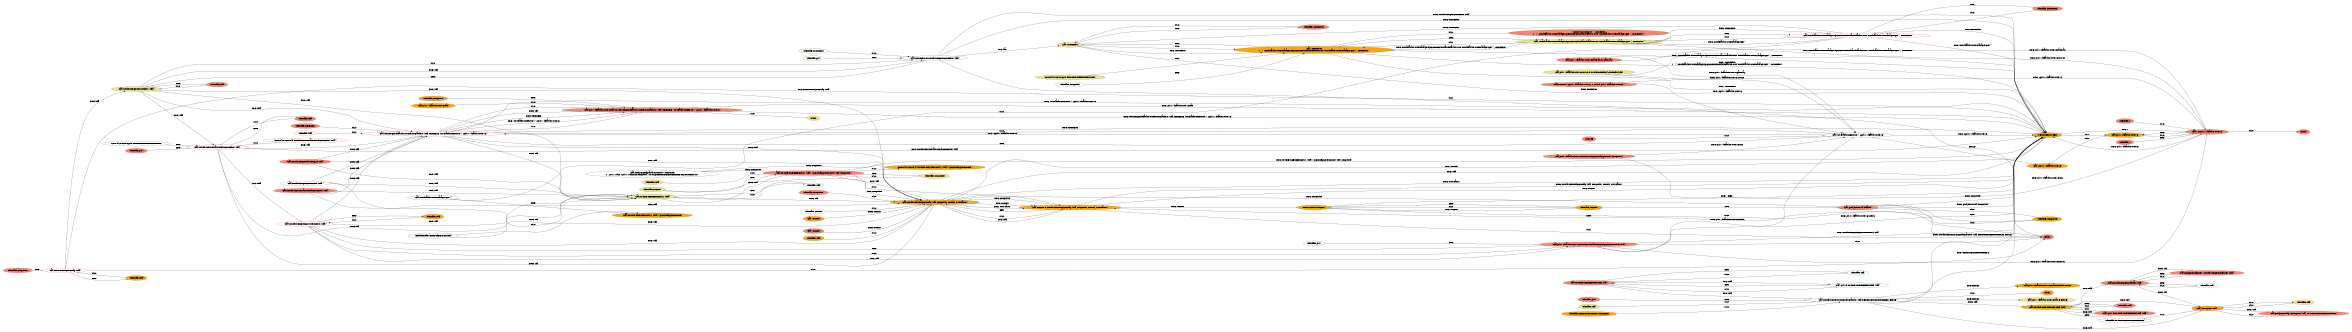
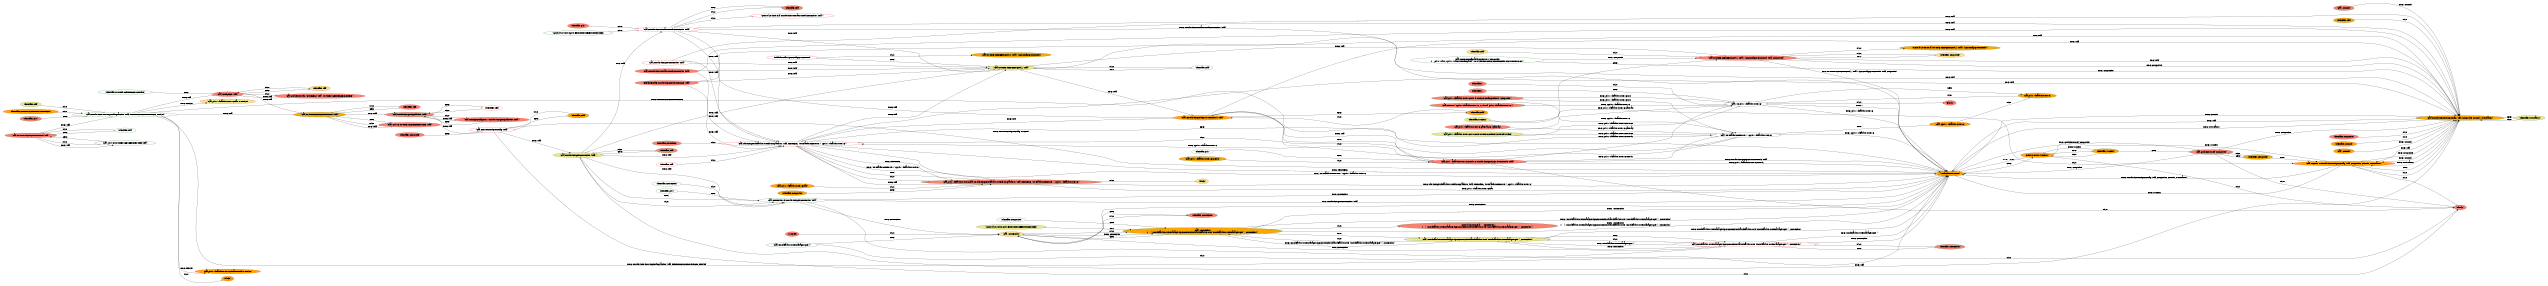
  digraph {
    rankdir=LR
    node [color=darkgreen fillcolor=salmon style=filled]
    edge [arrowhead=dot]
    n1 [fillcolor=khaki label="(Call,nm_device_get_connection (self))"]
    n2 [fillcolor=white label="(Call,connection = nm_device_get_connection (self))"]
    n3 [color=red fillcolor=white label="(Call,nm_device_uses_assumed_connection (self))"]
    n4 [color=red fillcolor=white label="(Call,_device_get_default_route_from_platform (self, AF_INET6, (NMPlatformIPRoute *) &priv->default_route.v6))"]
    n5 [fillcolor=khaki label="(Call,NM_DEVICE_GET_CLASS (self))"]
    n6 [fillcolor=orange label="(Call,nm_device_set_ip6_config (self, composite, commit, out_reason))"]
    n7 [label="(Identifier,self)"]
    n8 [fillcolor=orange label="(MethodReturn,RET)"]
    n9 [label="(Block,)"]
    n10 [color=red fillcolor=khaki label="(Call,!connection)"]
-   n11 [color=red fillcolor=white label="(Call,nm_device_get_ip6_route_metric (self))"]
+   n11 [color=red fillcolor=orange label="(Call,nm_device_get_ip6_route_metric (self))"]
    n12 [label="(Identifier,self)"]
    n13 [color=red fillcolor=white label="(ControlStructure,if (nm_device_uses_assumed_connection (self)))"]
    n14 [fillcolor=white label="(Call,(NMPlatformIPRoute *) &priv->default_route.v6)"]
    n15 [label="(Call,priv->default_route.v6_has = _device_get_default_route_from_platform (self, AF_INET6, (NMPlatformIPRoute *) &priv->default_route.v6))"]
    n16 [color=red label="(Call,NM_DEVICE_GET_CLASS (self)->ip6_config_pre_commit (self, composite))"]
    n17 [fillcolor=white label="(Identifier,self)"]
    n18 [color=red fillcolor=orange label="(Call,success = nm_device_set_ip6_config (self, composite, commit, out_reason))"]
-   n19 [label="(Call,g_object_unref (default))"]
+   n19 [label="(Call,g_object_unref (composite))"]
+   n20 [fillcolor=khaki label="(Identifier,out_reason)"]
    n21 [color=red fillcolor=white label="(Call,ensure_con_ipx_config (self))"]
    n22 [fillcolor=orange label="(Identifier,self)"]
-   n23 [fillcolor=orange label="(Return,return success;)"]
+   n23 [color=red fillcolor=orange label="(Return,return success;)"]
    n24 [label="(Call,nm_device_get_ip_ifindex (self))"]
    n25 [color=red label="(Call,nm_ip6_config_new (nm_device_get_ip_ifindex (self)))"]
    n26 [color=red fillcolor=white label="(Identifier,self)"]
    n27 [fillcolor=orange label="(Call,NM_DEVICE_GET_PRIVATE (self))"]
    n28 [color=red label="(Call,*priv = NM_DEVICE_GET_PRIVATE (self))"]
    n29 [color=red label="(Identifier,self)"]
-   n30 [color=red fillcolor=orange label="(Call,G_OBJECT (self))"]
+   n30 [color=red label="(Call,G_OBJECT (self))"]
    n31 [color=red label="(Call,g_object_notify (G_OBJECT (self), NM_DEVICE_DHCP6_CONFIG))"]
    n32 [color=red fillcolor=khaki label="(Identifier,self)"]
    n33 [fillcolor=white label="(Call,nm_device_remove_pending_action (self, PENDING_ACTION_DHCP6, FALSE))"]
    n34 [color=red fillcolor=orange label="(Call,priv->default_route.v6_is_assumed = FALSE)"]
    n35 [color=red fillcolor=orange label="(Block,)"]
    n36 [color=red fillcolor=khaki label="(Call,priv->default_route.v6_has = FALSE)"]
    n37 [label="(Call,NM_DEVICE_GET_PRIVATE (self))"]
    n38 [fillcolor=white label="(Call,*priv = NM_DEVICE_GET_PRIVATE (self))"]
    n39 [fillcolor=white label="(Identifier,self)"]
    n40 [fillcolor=orange label="(Call,!connection\n\t    || !nm_default_route_manager_ip6_connection_has_default_route (nm_default_route_manager_get (), connection))"]
    n41 [color=red fillcolor=white label="(Call,nm_default_route_manager_ip6_connection_has_default_route (nm_default_route_manager_get (), connection))"]
    n42 [label="(Identifier,connection)"]
    n43 [fillcolor=khaki label="(Call,!nm_default_route_manager_ip6_connection_has_default_route (nm_default_route_manager_get (), connection))"]
    n44 [label="(ControlStructure,if (   !connection\n\t    || !nm_default_route_manager_ip6_connection_has_default_route (nm_default_route_manager_get (), connection)))"]
    n45 [label="(Identifier,connection)"]
    n46 [color=red label="(Call,priv->default_route.v6.metric = nm_device_get_ip6_route_metric (self))"]
    n47 [color=red fillcolor=orange label="(Identifier,self)"]
-   n48 [label="(Call,r = priv->default_route.v6)"]
+   n48 [fillcolor=white label="(Call,r = priv->default_route.v6)"]
    n49 [color=red label="(Block,)"]
    n50 [fillcolor=orange label="(Call,priv->default_route.v6)"]
    n51 [color=red fillcolor=orange label="(Call,&priv->default_route.v6)"]
    n52 [color=red fillcolor=khaki label="(Block,)"]
    n53 [color=red fillcolor=khaki label="(Identifier,composite)"]
    n54 [fillcolor=orange label="(ControlStructure,if (NM_DEVICE_GET_CLASS (self)->ip6_config_pre_commit))"]
    n55 [fillcolor=orange label="(Call,NM_DEVICE_GET_CLASS (self)->ip6_config_pre_commit)"]
    n56 [fillcolor=orange label="(Identifier,composite)"]
    n57 [fillcolor=orange label="(Identifier,success)"]
-   n58 [fillcolor=white label="(FieldIdentifier,ip6_config_pre_commit)"]
+   n58 [color=red fillcolor=white label="(FieldIdentifier,ip6_config_pre_commit)"]
+   n59 [fillcolor=orange label="(Call,priv->default_route.v6.metric)"]
    n60 [color=red label="(Identifier,composite)"]
-   n61 [label="(Identifier,AF_END6)"]
+   n61 [label="(Identifier,AF_INET6)"]
    n62 [fillcolor=white label="(ControlStructure,goto END_ADD_DEFAULT_ROUTE;)"]
    n63 [label="(Call,priv->default_route.v6.mss = nm_ip6_config_get_mss (composite))"]
    n64 [label="(Identifier,r)"]
    n65 [color=red fillcolor=white label="(Identifier,self)"]
    n66 [fillcolor=white label="(Identifier,composite)"]
    n67 [color=red label="(Call,priv->default_route.v6.gateway = *gateway)"]
-   n68 [color=red label="(Call,nm_device_get_device_type (self))"]
+   n68 [color=red label="(FieldIdentifier,nm_device_get_device_type (self))"]
    n69 [color=red fillcolor=khaki label="(Identifier,self)"]
    n70 [fillcolor=khaki label="(Call,priv->default_route.v6.source = NM_IP_CONFIG_SOURCE_USER)"]
    n71 [fillcolor=white label="(Call,nm_ip6_config_addresses_sort (composite,\n\t    priv->rdisc ? priv->rdisc_use_tempaddr : NM_SETTING_IP6_CONFIG_PRIVACY_UNKNOWN))"]
    n72 [fillcolor=white label="(Call,nm_default_route_manager_get ())"]
    n73 [color=red label="(Identifier,composite)"]
    n74 [color=red label="(Identifier,r)"]
    n75 [fillcolor=khaki label="(Identifier,self)"]
    n76 [color=red fillcolor=orange label="(Identifier,PENDING_UNKNOWN_DHCP6)"]
    n77 [fillcolor=khaki label="(Identifier,success)"]
-   n78 [color=red fillcolor=white label="(Identifier,commit)"]
+   n78 [color=red fillcolor=orange label="(Identifier,commit)"]
    n79 [fillcolor=white label="(Identifier,priv)"]
    n80 [color=red label="(Identifier,priv)"]
    n81 [color=red fillcolor=orange label="(Call,!commit)"]
    n82 [label="(Identifier,priv)"]
    n83 [fillcolor=orange label="(Identifier,composite)"]
    n84 [label="(Call,!commit)"]
    n85 [fillcolor=white label="(Identifier,NM_DEVICE_DHCP6_CONFIG)"]
    n86 [fillcolor=white label="(Identifier,connection)"]
    n87 [fillcolor=khaki label="(ControlStructure,goto END_ADD_DEFAULT_ROUTE;)"]
    n88 [color=red fillcolor=white label="(Call,nm_device_get_connection (self))"]
    n89 [color=red fillcolor=orange label="(Call,priv->default_route.v6_has)"]
    n90 [fillcolor=white label="(Identifier,priv)"]
    n91 [label="(Call,memset (&priv->default_route.v6, 0, sizeof (priv->default_route.v6)))"]
    n92 [color=red label="(Call,nm_device_uses_assumed_connection (self))"]
    n93 [fillcolor=orange label="(Identifier,self)"]
    1006195 [color=red]
    n1 -> n2 [label="AST: "]
    n1 -> n2 [label="DDG: self"]
    n1 -> n3 [label="DDG: self"]
    n1 -> n4 [label="DDG: self"]
    n1 -> n5 [arrowhead=onormal label="DDG: self"]
    n1 -> n6 [label="DDG: self"]
    n1 -> n7 [arrowhead=onormal label="CFG: "]
    n2 -> n1 [arrowhead=odot label="CFG: "]
    n2 -> n8 [arrowhead=onormal label="DDG: nm_device_get_connection (self)"]
    n2 -> n8 [arrowhead=onormal label="DDG: connection"]
    n2 -> n9 [arrowhead=odot label="AST: "]
-   n2 -> n10 [label="DDG: has"]
+   n2 -> n10 [label="DDG: connection"]
    n3 -> n4 [arrowhead=odot label="DDG: self"]
    n3 -> n5 [arrowhead=onormal label="DDG: self"]
    n3 -> n6 [arrowhead=onormal label="DDG: self"]
    n3 -> n8 [label="DDG: nm_device_uses_assumed_connection (self)"]
    n3 -> n11 [arrowhead=odot label="DDG: self"]
    n3 -> n12 [arrowhead=onormal label="CFG: "]
    n3 -> n13 [arrowhead=odot label="AST: "]
    n4 -> n5 [label="DDG: self"]
    n4 -> n6 [label="DDG: self"]
    n4 -> n8 [arrowhead=odot label="DDG: AF_INET6"]
    n4 -> n8 [label="DDG: (NMPlatformIPRoute *) &priv->default_route.v6"]
    n4 -> n14 [arrowhead=odot label="CFG: "]
    n4 -> n15 [arrowhead=odot label="AST: "]
    n4 -> n15 [arrowhead=onormal label="DDG: self"]
    n4 -> n15 [label="DDG: AF_INET6"]
    n4 -> n15 [arrowhead=odot label="DDG: (NMPlatformIPRoute *) &priv->default_route.v6"]
    n5 -> n6 [arrowhead=odot label="DDG: self"]
    n5 -> n16 [arrowhead=odot label="DDG: self"]
    n5 -> n17 [arrowhead=onormal label="CFG: "]
    n6 -> n8 [arrowhead=odot label="DDG: commit"]
    n6 -> n8 [arrowhead=odot label="DDG: self"]
    n6 -> n8 [label="DDG: out_reason"]
    n6 -> n18 [arrowhead=onormal label="AST: "]
    n6 -> n18 [arrowhead=onormal label="DDG: self"]
    n6 -> n18 [arrowhead=onormal label="DDG: composite"]
    n6 -> n18 [label="DDG: commit"]
    n6 -> n18 [label="DDG: out_reason"]
    n6 -> n19 [arrowhead=odot label="DDG: composite"]
+   n6 -> n20 [arrowhead=onormal label="CFG: "]
    n7 -> n1 [arrowhead=onormal label="AST: "]
-   n8 -> n50 [label="CFG: "]
+   n8 -> n23 [label="CFG: "]
    n10 -> n8 [label="DDG: connection"]
    n10 -> n40 [label="AST: "]
    n10 -> n40 [label="DDG: connection"]
    n10 -> n41 [arrowhead=onormal label="DDG: connection"]
    n10 -> n42 [label="CFG: "]
    n11 -> n4 [arrowhead=odot label="DDG: self"]
-   n11 -> n5 [arrowhead=onormal label="DDG: self"]
+   n5 -> n11 [arrowhead=onormal label="DDG: self"]
    n11 -> n6 [arrowhead=onormal label="DDG: self"]
    n11 -> n46 [label="AST: "]
    n11 -> n46 [arrowhead=onormal label="DDG: self"]
    n11 -> n47 [label="CFG: "]
    n12 -> n3 [arrowhead=odot label="AST: "]
    n14 -> n4 [arrowhead=onormal label="AST: "]
    n14 -> n4 [label="DDG: &priv->default_route.v6"]
    n14 -> n8 [label="DDG: &priv->default_route.v6"]
-   n14 -> n51 [arrowhead=odot label="FALSE: "]
+   n14 -> n51 [arrowhead=odot label="CFG: "]
    n15 -> n4 [arrowhead=odot label="CFG: "]
    n15 -> n8 [arrowhead=odot label="DDG: priv->default_route.v6_has"]
    n15 -> n8 [arrowhead=odot label="DDG: _device_get_default_route_from_platform (self, AF_INET6, (NMPlatformIPRoute *) &priv->default_route.v6)"]
    n15 -> n52 [arrowhead=onormal label="AST: "]
    n16 -> n6 [arrowhead=odot label="DDG: self"]
    n16 -> n6 [label="DDG: composite"]
    n16 -> n8 [arrowhead=odot label="DDG: NM_DEVICE_GET_CLASS (self)->ip6_config_pre_commit (self, composite)"]
    n16 -> n53 [arrowhead=onormal label="CFG: "]
    n16 -> n54 [label="AST: "]
    n17 -> n5 [arrowhead=odot label="AST: "]
    n18 -> n6 [label="CFG: "]
    n18 -> n8 [label="DDG: nm_device_set_ip6_config (self, composite, commit, out_reason)"]
    n18 -> n8 [arrowhead=onormal label="DDG: success"]
    n18 -> n9 [arrowhead=odot label="AST: "]
    n18 -> n23 [arrowhead=onormal label="DDG: success"]
    n19 -> n8 [label="DDG: composite"]
    n19 -> n8 [arrowhead=odot label="DDG: g_object_unref (composite)"]
    n19 -> n9 [arrowhead=odot label="AST: "]
    n19 -> n56 [arrowhead=onormal label="CFG: "]
+   n20 -> n6 [label="AST: "]
    n21 -> n1 [label="DDG: self"]
-   n21 -> n8 [arrowhead=odot label="DDG: ensure_con_ipx_config (self)"]
+   n21 -> n8 [arrowhead=odot label="DDG: ensure_con_ipx_config (success)"]
    n21 -> n9 [label="AST: "]
    n21 -> n22 [arrowhead=onormal label="CFG: "]
    n22 -> n21 [arrowhead=odot label="AST: "]
    n23 -> n8 [arrowhead=odot label="DDG: <RET>"]
    n23 -> n9 [arrowhead=onormal label="AST: "]
    n23 -> n57 [arrowhead=onormal label="CFG: "]
-   n24 -> n30 [arrowhead=odot label="DDG: self"]
+   n24 -> n21 [arrowhead=odot label="DDG: self"]
    n24 -> n25 [arrowhead=odot label="AST: "]
    n24 -> n25 [arrowhead=onormal label="DDG: self"]
    n24 -> n26 [arrowhead=onormal label="CFG: "]
    n25 -> n24 [label="CFG: "]
    n26 -> n24 [label="AST: "]
    n27 -> n24 [arrowhead=onormal label="DDG: self"]
    n27 -> n28 [arrowhead=odot label="AST: "]
    n27 -> n28 [arrowhead=odot label="DDG: self"]
    n27 -> n29 [arrowhead=odot label="CFG: "]
    n28 -> n27 [arrowhead=odot label="CFG: "]
    n29 -> n27 [arrowhead=odot label="AST: "]
    n30 -> n27 [arrowhead=odot label="DDG: self"]
    n30 -> n31 [arrowhead=onormal label="AST: "]
    n30 -> n31 [arrowhead=onormal label="DDG: self"]
    n30 -> n32 [label="CFG: "]
    n32 -> n30 [label="AST: "]
    n33 -> n8 [arrowhead=odot label="DDG: nm_device_remove_pending_action (self, PENDING_ACTION_DHCP6, FALSE)"]
    n33 -> n8 [arrowhead=onormal label="DDG: PENDING_ACTION_DHCP6"]
    n33 -> n27 [arrowhead=odot label="DDG: self"]
    n33 -> n30 [arrowhead=onormal label="DDG: self"]
    n33 -> n34 [label="DDG: FALSE"]
    n33 -> n35 [arrowhead=onormal label="AST: "]
    n33 -> n36 [label="DDG: FALSE"]
    n37 -> n33 [arrowhead=onormal label="DDG: self"]
    n37 -> n38 [arrowhead=odot label="AST: "]
    n37 -> n38 [label="DDG: self"]
    n37 -> n39 [arrowhead=onormal label="CFG: "]
    n38 -> n37 [label="CFG: "]
    n39 -> n37 [arrowhead=onormal label="AST: "]
    n40 -> n8 [label="DDG: !connection"]
    n40 -> n8 [label="DDG: !nm_default_route_manager_ip6_connection_has_default_route (nm_default_route_manager_get (), connection)"]
    n40 -> n8 [arrowhead=onormal label="DDG: !connection\n\t    || !nm_default_route_manager_ip6_connection_has_default_route (nm_default_route_manager_get (), connection)"]
    n40 -> n10 [arrowhead=onormal label="CFG: "]
    n40 -> n43 [label="CFG: "]
    n40 -> n44 [arrowhead=odot label="AST: "]
    n41 -> n8 [arrowhead=odot label="DDG: nm_default_route_manager_get ()"]
    n41 -> n8 [arrowhead=onormal label="DDG: connection"]
    n41 -> n43 [arrowhead=odot label="AST: "]
    n41 -> n43 [arrowhead=odot label="DDG: nm_default_route_manager_get ()"]
    n41 -> n43 [arrowhead=odot label="DDG: connection"]
    n41 -> n45 [arrowhead=odot label="CFG: "]
    n42 -> n10 [label="AST: "]
    n43 -> n8 [arrowhead=odot label="DDG: nm_default_route_manager_ip6_connection_has_default_route (nm_default_route_manager_get (), connection)"]
    n43 -> n40 [label="AST: "]
    n43 -> n40 [arrowhead=odot label="DDG: nm_default_route_manager_ip6_connection_has_default_route (nm_default_route_manager_get (), connection)"]
    n43 -> n41 [label="CFG: "]
    n45 -> n41 [arrowhead=odot label="AST: "]
    n46 -> n8 [label="DDG: priv->default_route.v6.metric"]
    n46 -> n8 [arrowhead=onormal label="DDG: nm_device_get_ip6_route_metric (self)"]
    n46 -> n9 [label="AST: "]
    n46 -> n11 [arrowhead=onormal label="CFG: "]
    n46 -> n14 [arrowhead=odot label="DDG: priv->default_route.v6.metric"]
    n46 -> n48 [arrowhead=onormal label="DDG: priv->default_route.v6.metric"]
    n47 -> n11 [label="AST: "]
    n48 -> n8 [arrowhead=odot label="DDG: r"]
    n48 -> n8 [label="DDG: priv->default_route.v6"]
    n48 -> n49 [label="AST: "]
    n48 -> n50 [label="CFG: "]
    n50 -> n48 [arrowhead=onormal label="AST: "]
    n51 -> n50 [arrowhead=onormal label="AST: "]
    n53 -> n16 [arrowhead=odot label="AST: "]
    n56 -> n18 [label="CFG: "]
    n56 -> n19 [arrowhead=odot label="AST: "]
    n57 -> n19 [arrowhead=onormal label="CFG: "]
    n57 -> n23 [arrowhead=odot label="AST: "]
    n57 -> n23 [arrowhead=odot label="DDG: success"]
-   n58 -> n5 [arrowhead=onormal label="DDG: self"]
+   n58 -> n5 [arrowhead=onormal label="CFG: "]
    n58 -> n55 [label="AST: "]
+   n59 -> n46 [label="AST: "]
    n60 -> n6 [label="AST: "]
    n61 -> n4 [arrowhead=onormal label="AST: "]
    n62 -> n3 [arrowhead=odot label="CFG: "]
    n63 -> n14 [label="DDG: priv->default_route.v6.mss"]
    n63 -> n48 [arrowhead=onormal label="DDG: priv->default_route.v6.mss"]
    n64 -> n48 [label="AST: "]
    n65 -> n4 [label="AST: "]
    n66 -> n40 [label="CFG: "]
-   n67 -> n14 [label="DDG: priv->default_route.v6.gateway"]
+   n67 -> n14 [arrowhead=odot label="DDG: priv->default_route.v6.gateway"]
    n67 -> n48 [arrowhead=odot label="DDG: priv->default_route.v6.gateway"]
    n68 -> n4 [label="DDG: self"]
    n68 -> n5 [label="DDG: self"]
    n68 -> n6 [arrowhead=onormal label="DDG: self"]
    n69 -> n16 [arrowhead=odot label="AST: "]
    n70 -> n14 [label="DDG: priv->default_route.v6.source"]
    n70 -> n48 [arrowhead=odot label="DDG: priv->default_route.v6.source"]
    n71 -> n6 [arrowhead=odot label="DDG: composite"]
    n71 -> n16 [label="DDG: composite"]
-   n72 -> n55 [label="CFG: "]
+   n72 -> n10 [label="CFG: "]
    n72 -> n41 [arrowhead=odot label="AST: "]
    n73 -> n21 [arrowhead=onormal label="CFG: "]
    n74 -> n48 [arrowhead=odot label="CFG: "]
    n75 -> n33 [arrowhead=odot label="AST: "]
    n76 -> n33 [label="AST: "]
    n77 -> n16 [label="CFG: "]
    n77 -> n18 [label="AST: "]
    n78 -> n6 [arrowhead=odot label="AST: "]
    n79 -> n46 [arrowhead=odot label="CFG: "]
    n80 -> n3 [arrowhead=odot label="CFG: "]
    n81 -> n6 [label="DDG: commit"]
    n82 -> n33 [arrowhead=onormal label="CFG: "]
    n83 -> n15 [label="CFG: "]
    n84 -> n6 [arrowhead=onormal label="DDG: commit"]
    n85 -> n30 [arrowhead=onormal label="CFG: "]
    n86 -> n2 [label="AST: "]
    n87 -> n40 [label="CFG: "]
    n88 -> n4 [label="DDG: self"]
    n88 -> n5 [label="DDG: self"]
    n88 -> n6 [label="DDG: self"]
    n89 -> n15 [label="AST: "]
    n90 -> n2 [label="CFG: "]
    n91 -> n14 [label="DDG: &priv->default_route.v6"]
    n91 -> n48 [arrowhead=odot label="DDG: &priv->default_route.v6"]
    n92 -> n4 [arrowhead=onormal label="DDG: self"]
    n92 -> n5 [arrowhead=odot label="DDG: self"]
    n92 -> n6 [label="DDG: self"]
    n93 -> n6 [arrowhead=odot label="AST: "]
-   1006195 -> n14 [arrowhead=onormal label="AST: "]
+   1006195 -> n10 [arrowhead=onormal label="AST: "]
  }
